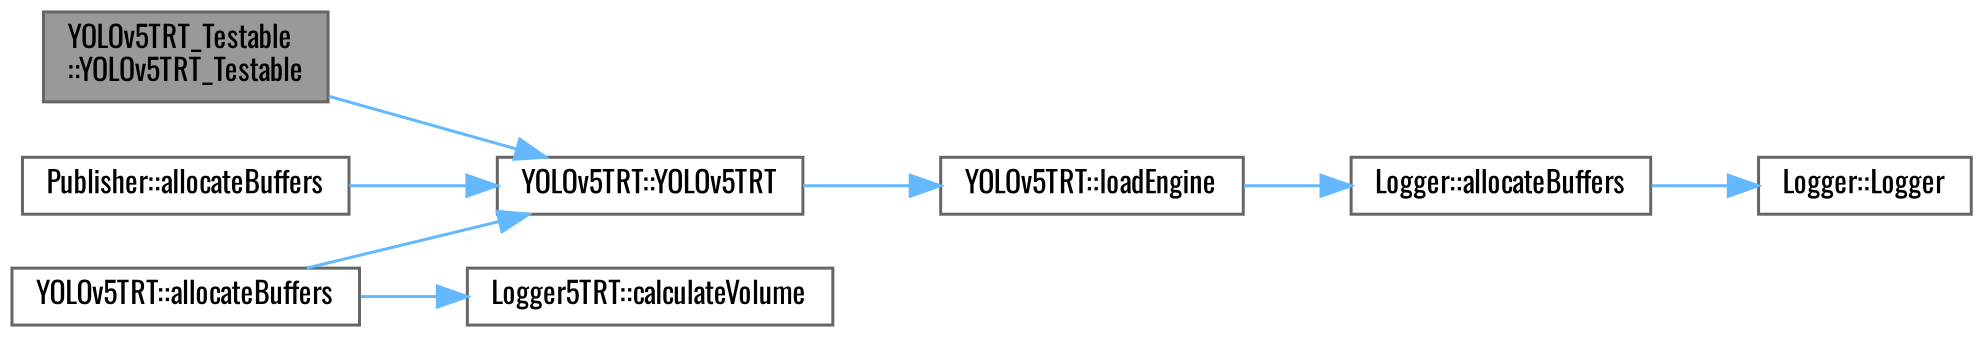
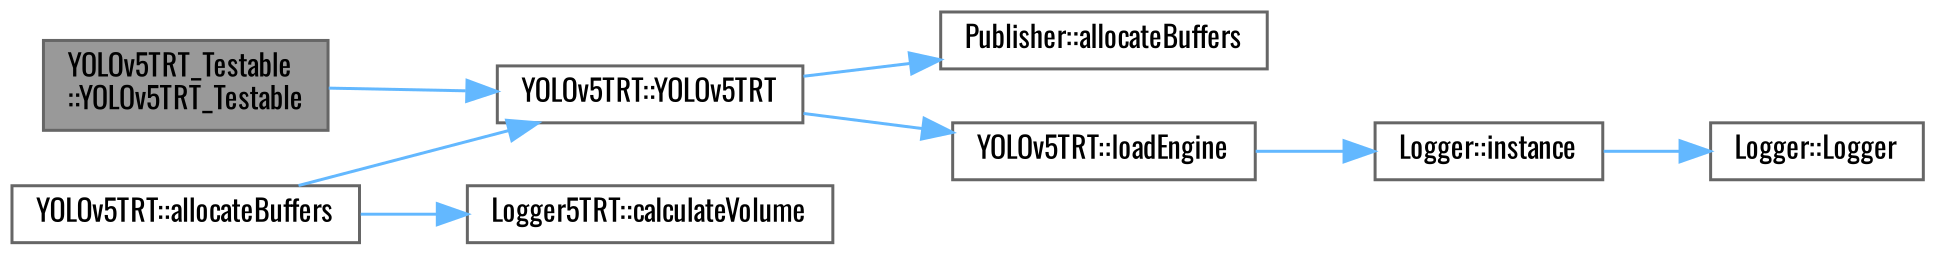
  digraph {
    fontname=Oswald
    rankdir=LR
    node [color=grey40 fillcolor=white fontname=Oswald fontsize=10 shape=box style=filled]
    edge [color=steelblue1 fontname=Oswald fontsize=10 labelfontname=Helvetica labelfontsize=10 style=solid]
    n1 [color=gray40 fillcolor=grey60 fontcolor=black height=0.2 label="YOLOv5TRT_Testable\l::YOLOv5TRT_Testable" width=0.4]
    n2 [height=0.2 label="YOLOv5TRT::YOLOv5TRT" width=0.4]
    n3 [height=0.2 label="Publisher::allocateBuffers" width=0.4]
    n4 [height=0.2 label="YOLOv5TRT::loadEngine" width=0.4]
    n5 [height=0.2 label="YOLOv5TRT::allocateBuffers" width=0.4]
    n6 [height=0.2 label="Logger5TRT::calculateVolume" width=0.4]
-   n7 [height=0.2 label="Logger::allocateBuffers" width=0.4]
+   n7 [height=0.2 label="Logger::instance" width=0.4]
    n8 [height=0.2 label="Logger::Logger" width=0.4]
    n1 -> n2
-   n3 -> n2
+   n2 -> n3
    n2 -> n4
    n4 -> n7
    n5 -> n2
    n5 -> n6
    n7 -> n8
  }
